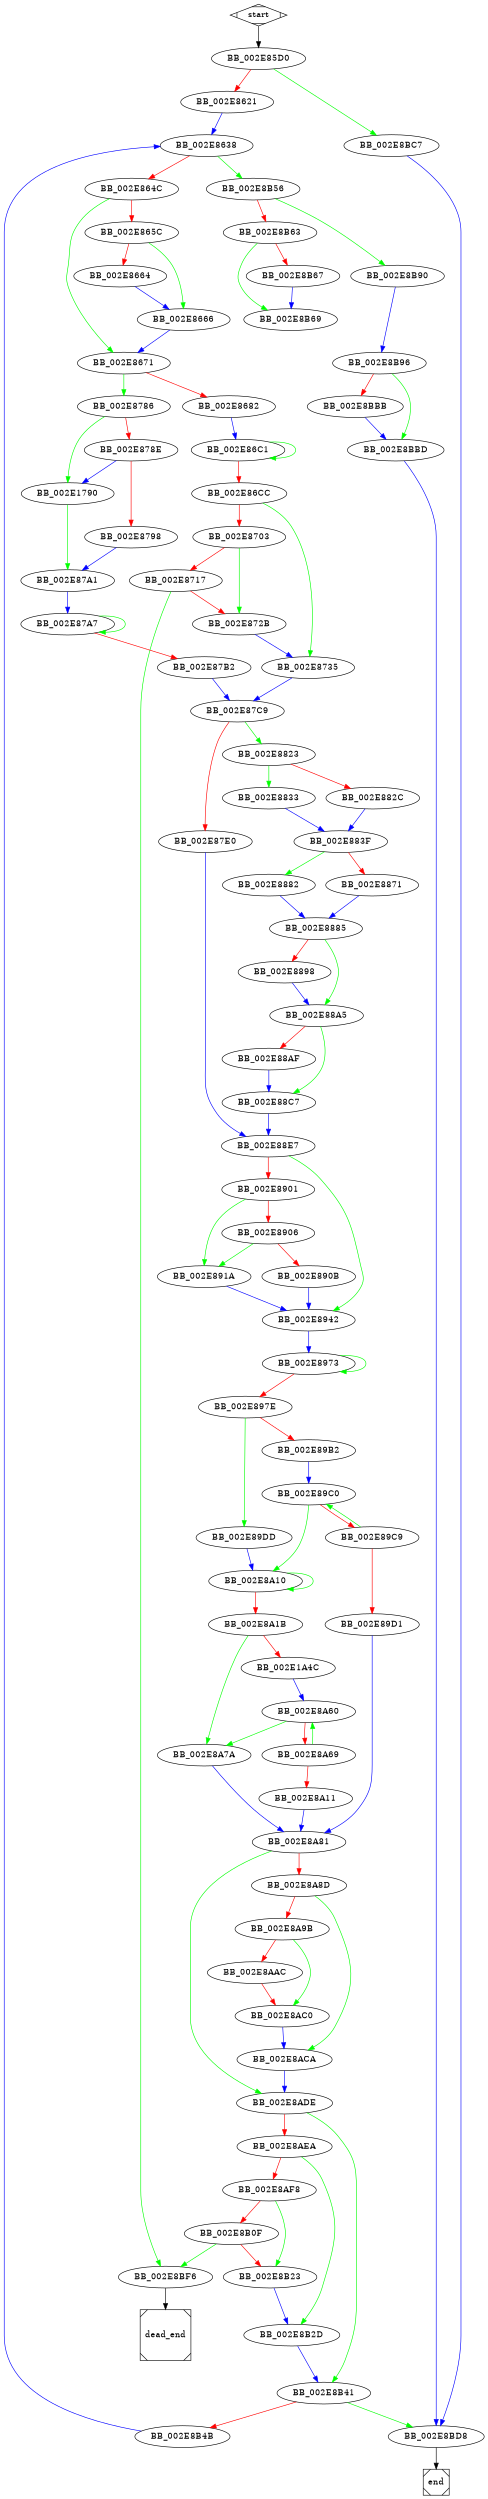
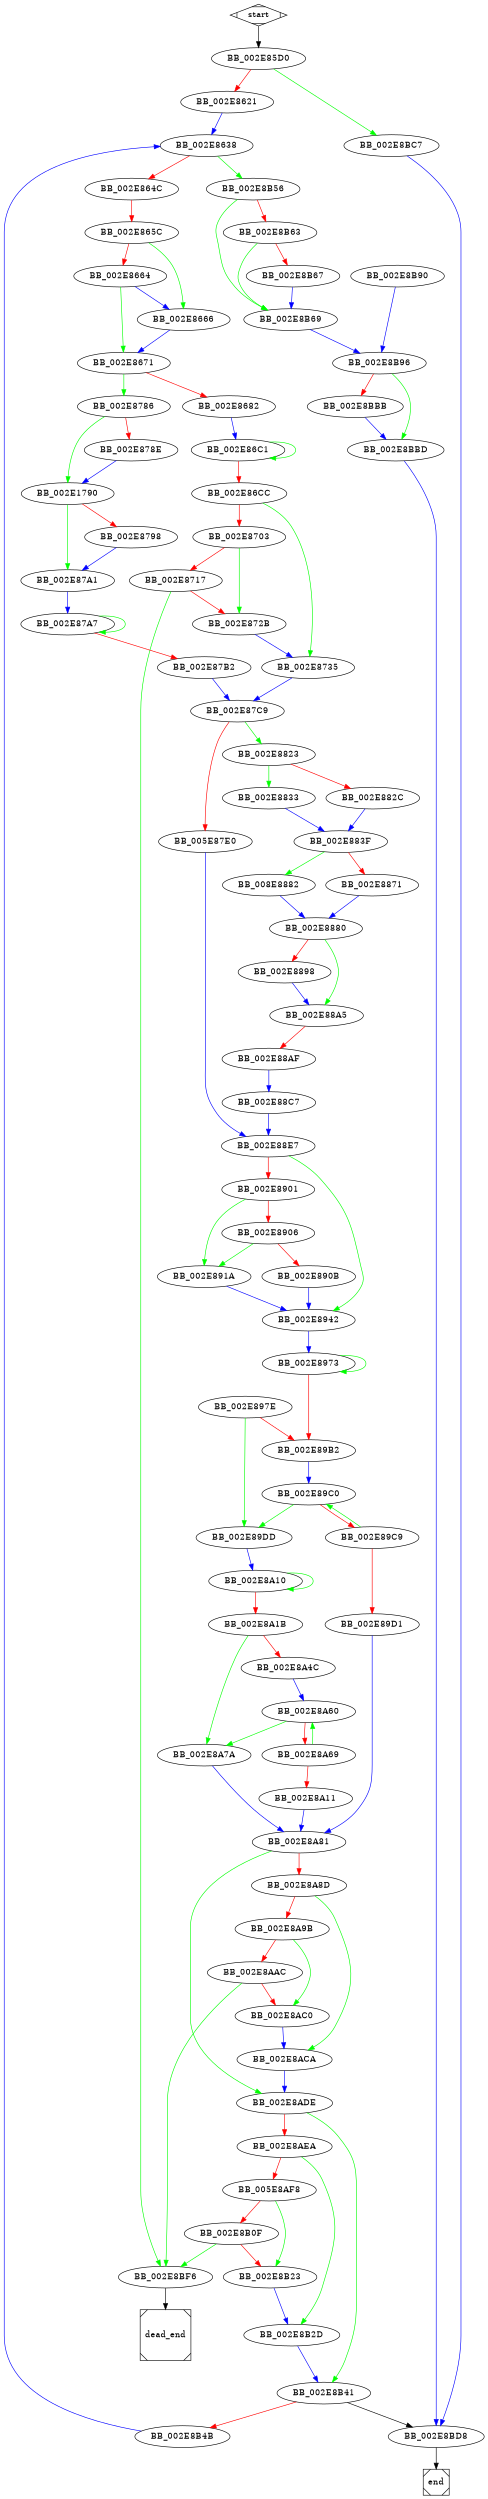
  digraph {
    edge [color=red]
    start [shape=Mdiamond]
    BB_002E85D0
    BB_002E8621
    BB_002E8BC7
    BB_002E8638
    BB_002E8BD8
    BB_002E864C
    BB_002E8B56
    end [shape=Msquare]
    BB_002E865C
    BB_002E8671
    BB_002E8B63
    BB_002E8B90
    BB_002E8664
    BB_002E8666
    BB_002E8682
    BB_002E8786
    BB_002E8B67
    BB_002E8B69
    BB_002E8B96
    BB_002E86C1
    BB_002E878E
    n23 [label=BB_002E1790]
    BB_002E86CC
    BB_002E8798
    BB_002E87A1
    BB_002E8703
    BB_002E8735
    BB_002E8717
    BB_002E872B
    BB_002E87C9
    BB_002E8BF6
-   BB_002E87E0
+   BB_002E87E0 [label=BB_005E87E0]
    BB_002E8823
    dead_end [shape=Msquare]
    BB_002E88E7
    BB_002E882C
    BB_002E8833
    BB_002E87A7
    BB_002E87B2
    BB_002E8901
    BB_002E8942
    BB_002E883F
    BB_002E8906
    BB_002E891A
    BB_002E8973
    BB_002E8871
-   BB_002E8882
-   BB_002E8885
+   BB_002E8882 [label=BB_008E8882]
+   BB_002E8885 [label=BB_002E8880]
    BB_002E8898
    BB_002E88A5
    BB_002E88AF
    BB_002E88C7
    BB_002E890B
    BB_002E897E
    BB_002E89B2
    BB_002E89DD
    BB_002E89C0
    BB_002E8A10
    BB_002E89C9
    BB_002E8A1B
    BB_002E89D1
    BB_002E8A81
    BB_002E8A8D
    BB_002E8ADE
    BB_002E8A9B
    BB_002E8ACA
    BB_002E8AEA
    BB_002E8B41
-   BB_002E8A4C [label=BB_002E1A4C]
+   BB_002E8A4C
    BB_002E8A7A
    BB_002E8A60
    BB_002E8A69
    n74 [label=BB_002E8A11]
    BB_002E8AAC
    BB_002E8AC0
-   BB_002E8AF8
+   BB_002E8AF8 [label=BB_005E8AF8]
    BB_002E8B2D
    BB_002E8B4B
    BB_002E8B0F
    BB_002E8B23
    BB_002E8BBB
    BB_002E8BBD
    start -> BB_002E85D0 [color=""]
    BB_002E85D0 -> BB_002E8621
    BB_002E85D0 -> BB_002E8BC7 [color=green]
    BB_002E8621 -> BB_002E8638 [color=blue]
    BB_002E8BC7 -> BB_002E8BD8 [color=blue]
    BB_002E8638 -> BB_002E864C
    BB_002E8638 -> BB_002E8B56 [color=green]
    BB_002E8BD8 -> end [color=""]
    BB_002E864C -> BB_002E865C
-   BB_002E864C -> BB_002E8671 [color=green]
+   BB_002E8664 -> BB_002E8671 [color=green]
    BB_002E8B56 -> BB_002E8B63
-   BB_002E8B56 -> BB_002E8B90 [color=green]
+   BB_002E8B56 -> BB_002E8B69 [color=green]
    BB_002E865C -> BB_002E8664
    BB_002E865C -> BB_002E8666 [color=green]
    BB_002E8671 -> BB_002E8682
    BB_002E8671 -> BB_002E8786 [color=green]
    BB_002E8B63 -> BB_002E8B67
    BB_002E8B63 -> BB_002E8B69 [color=green]
    BB_002E8B90 -> BB_002E8B96 [color=blue]
    BB_002E8664 -> BB_002E8666 [color=blue]
    BB_002E8666 -> BB_002E8671 [color=blue]
    BB_002E8682 -> BB_002E86C1 [color=blue]
    BB_002E8786 -> BB_002E878E
    BB_002E8786 -> n23 [color=green]
    BB_002E8B67 -> BB_002E8B69 [color=blue]
+   BB_002E8B69 -> BB_002E8B96 [color=blue]
    BB_002E8B96 -> BB_002E8BBB
    BB_002E8B96 -> BB_002E8BBD [color=green]
    BB_002E86C1 -> BB_002E86C1 [color=green]
    BB_002E86C1 -> BB_002E86CC
    BB_002E878E -> n23 [color=blue]
-   BB_002E878E -> BB_002E8798
+   n23 -> BB_002E8798
    n23 -> BB_002E87A1 [color=green]
    BB_002E86CC -> BB_002E8703
    BB_002E86CC -> BB_002E8735 [color=green]
    BB_002E8798 -> BB_002E87A1 [color=blue]
    BB_002E87A1 -> BB_002E87A7 [color=blue]
    BB_002E8703 -> BB_002E8717
    BB_002E8703 -> BB_002E872B [color=green]
    BB_002E8735 -> BB_002E87C9 [color=blue]
    BB_002E8717 -> BB_002E872B
    BB_002E8717 -> BB_002E8BF6 [color=green]
    BB_002E872B -> BB_002E8735 [color=blue]
    BB_002E87C9 -> BB_002E87E0
    BB_002E87C9 -> BB_002E8823 [color=green]
    BB_002E8BF6 -> dead_end [color=""]
    BB_002E87E0 -> BB_002E88E7 [color=blue]
    BB_002E8823 -> BB_002E882C
    BB_002E8823 -> BB_002E8833 [color=green]
    BB_002E88E7 -> BB_002E8901
    BB_002E88E7 -> BB_002E8942 [color=green]
    BB_002E882C -> BB_002E883F [color=blue]
    BB_002E8833 -> BB_002E883F [color=blue]
    BB_002E87A7 -> BB_002E87A7 [color=green]
    BB_002E87A7 -> BB_002E87B2
    BB_002E87B2 -> BB_002E87C9 [color=blue]
    BB_002E8901 -> BB_002E8906
    BB_002E8901 -> BB_002E891A [color=green]
    BB_002E8942 -> BB_002E8973 [color=blue]
    BB_002E883F -> BB_002E8871
    BB_002E883F -> BB_002E8882 [color=green]
    BB_002E8906 -> BB_002E891A [color=green]
    BB_002E8906 -> BB_002E890B
    BB_002E891A -> BB_002E8942 [color=blue]
    BB_002E8973 -> BB_002E8973 [color=green]
-   BB_002E8973 -> BB_002E897E
+   BB_002E8973 -> BB_002E89B2
    BB_002E8871 -> BB_002E8885 [color=blue]
    BB_002E8882 -> BB_002E8885 [color=blue]
    BB_002E8885 -> BB_002E8898
    BB_002E8885 -> BB_002E88A5 [color=green]
    BB_002E8898 -> BB_002E88A5 [color=blue]
    BB_002E88A5 -> BB_002E88AF
-   BB_002E88A5 -> BB_002E88C7 [color=green]
    BB_002E88AF -> BB_002E88C7 [color=blue]
    BB_002E88C7 -> BB_002E88E7 [color=blue]
    BB_002E890B -> BB_002E8942 [color=blue]
    BB_002E897E -> BB_002E89B2
    BB_002E897E -> BB_002E89DD [color=green]
    BB_002E89B2 -> BB_002E89C0 [color=blue]
    BB_002E89DD -> BB_002E8A10 [color=blue]
-   BB_002E89C0 -> BB_002E8A10 [color=green]
+   BB_002E89C0 -> BB_002E89DD [color=green]
    BB_002E89C0 -> BB_002E89C9
    BB_002E8A10 -> BB_002E8A10 [color=green]
    BB_002E8A10 -> BB_002E8A1B
    BB_002E89C9 -> BB_002E89C0 [color=green]
    BB_002E89C9 -> BB_002E89D1
    BB_002E8A1B -> BB_002E8A4C
    BB_002E8A1B -> BB_002E8A7A [color=green]
    BB_002E89D1 -> BB_002E8A81 [color=blue]
    BB_002E8A81 -> BB_002E8A8D
    BB_002E8A81 -> BB_002E8ADE [color=green]
    BB_002E8A8D -> BB_002E8A9B
    BB_002E8A8D -> BB_002E8ACA [color=green]
    BB_002E8ADE -> BB_002E8AEA
    BB_002E8ADE -> BB_002E8B41 [color=green]
    BB_002E8A9B -> BB_002E8AAC
    BB_002E8A9B -> BB_002E8AC0 [color=green]
    BB_002E8ACA -> BB_002E8ADE [color=blue]
    BB_002E8AEA -> BB_002E8AF8
    BB_002E8AEA -> BB_002E8B2D [color=green]
-   BB_002E8B41 -> BB_002E8BD8 [color=green]
+   BB_002E8B41 -> BB_002E8BD8 [color=black]
    BB_002E8B41 -> BB_002E8B4B
    BB_002E8A4C -> BB_002E8A60 [color=blue]
    BB_002E8A7A -> BB_002E8A81 [color=blue]
    BB_002E8A60 -> BB_002E8A7A [color=green]
    BB_002E8A60 -> BB_002E8A69
    BB_002E8A69 -> BB_002E8A60 [color=green]
    BB_002E8A69 -> n74
    n74 -> BB_002E8A81 [color=blue]
+   BB_002E8AAC -> BB_002E8BF6 [color=green]
    BB_002E8AAC -> BB_002E8AC0
    BB_002E8AC0 -> BB_002E8ACA [color=blue]
    BB_002E8AF8 -> BB_002E8B0F
    BB_002E8AF8 -> BB_002E8B23 [color=green]
    BB_002E8B2D -> BB_002E8B41 [color=blue]
    BB_002E8B4B -> BB_002E8638 [color=blue]
    BB_002E8B0F -> BB_002E8BF6 [color=green]
    BB_002E8B0F -> BB_002E8B23
    BB_002E8B23 -> BB_002E8B2D [color=blue]
    BB_002E8BBB -> BB_002E8BBD [color=blue]
    BB_002E8BBD -> BB_002E8BD8 [color=blue]
  }
